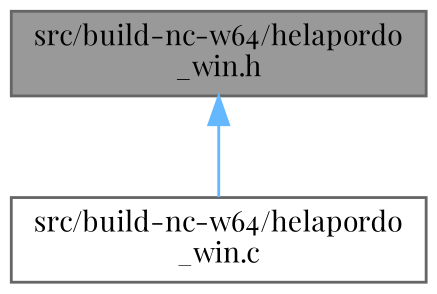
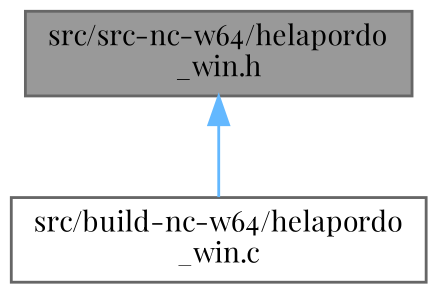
  digraph {
    fontname="Playfair Display"
    node [fontname="Playfair Display" fontsize=10 shape=box style=filled]
-   n1 [color=gray40 fillcolor=grey60 fontcolor=black height=0.2 label="src/build-nc-w64/helapordo\l_win.h" width=0.4]
+   n1 [color=gray40 fillcolor=grey60 fontcolor=black height=0.2 label="src/src-nc-w64/helapordo\l_win.h" width=0.4]
    n2 [color=grey40 fillcolor=white height=0.2 label="src/build-nc-w64/helapordo\l_win.c" width=0.4]
    n1 -> n2 [color=steelblue1 dir=back fontname="Playfair Display" fontsize=10 labelfontname=Helvetica labelfontsize=10 style=solid]
  }
